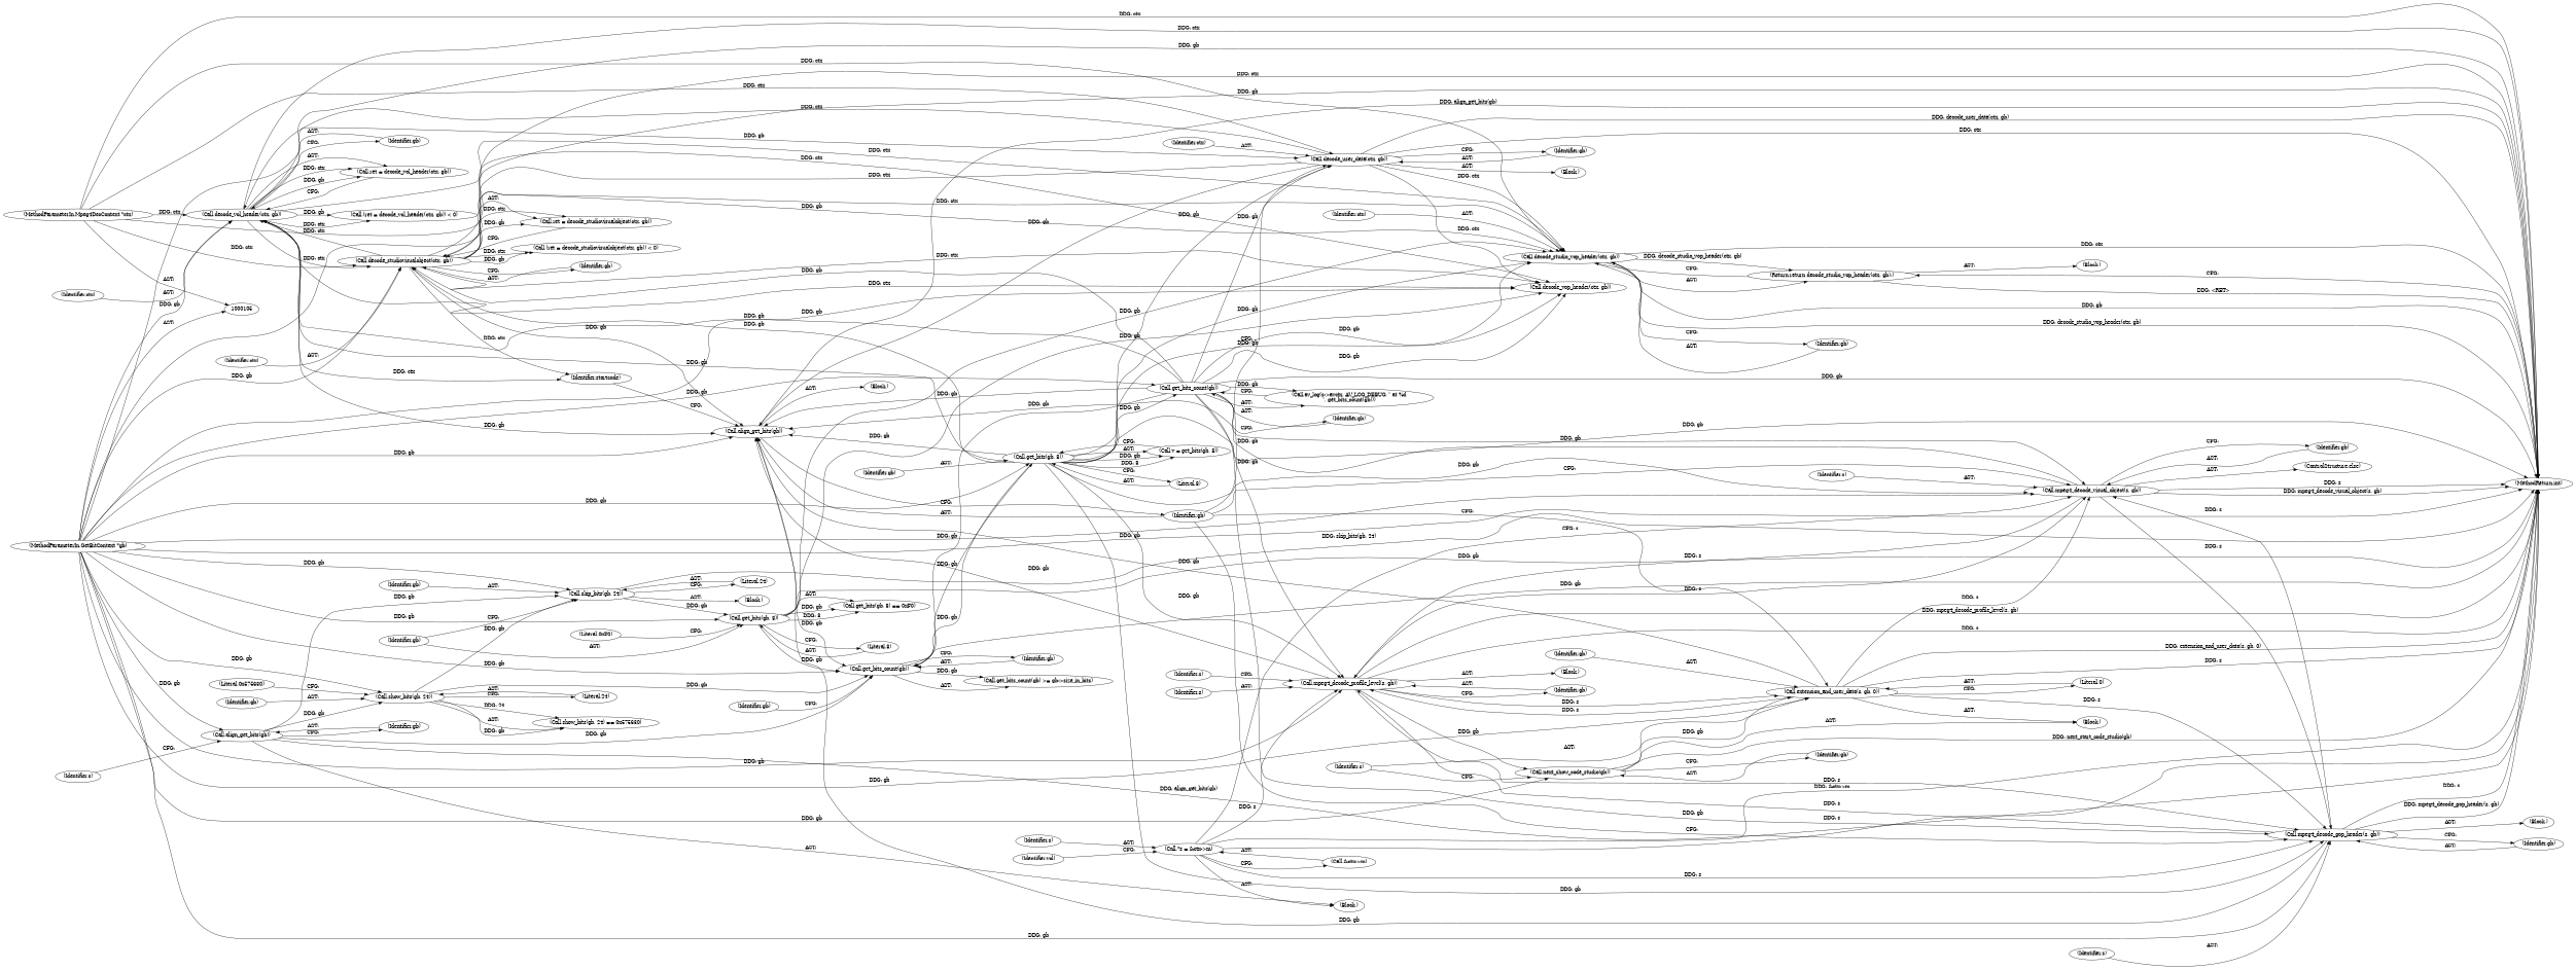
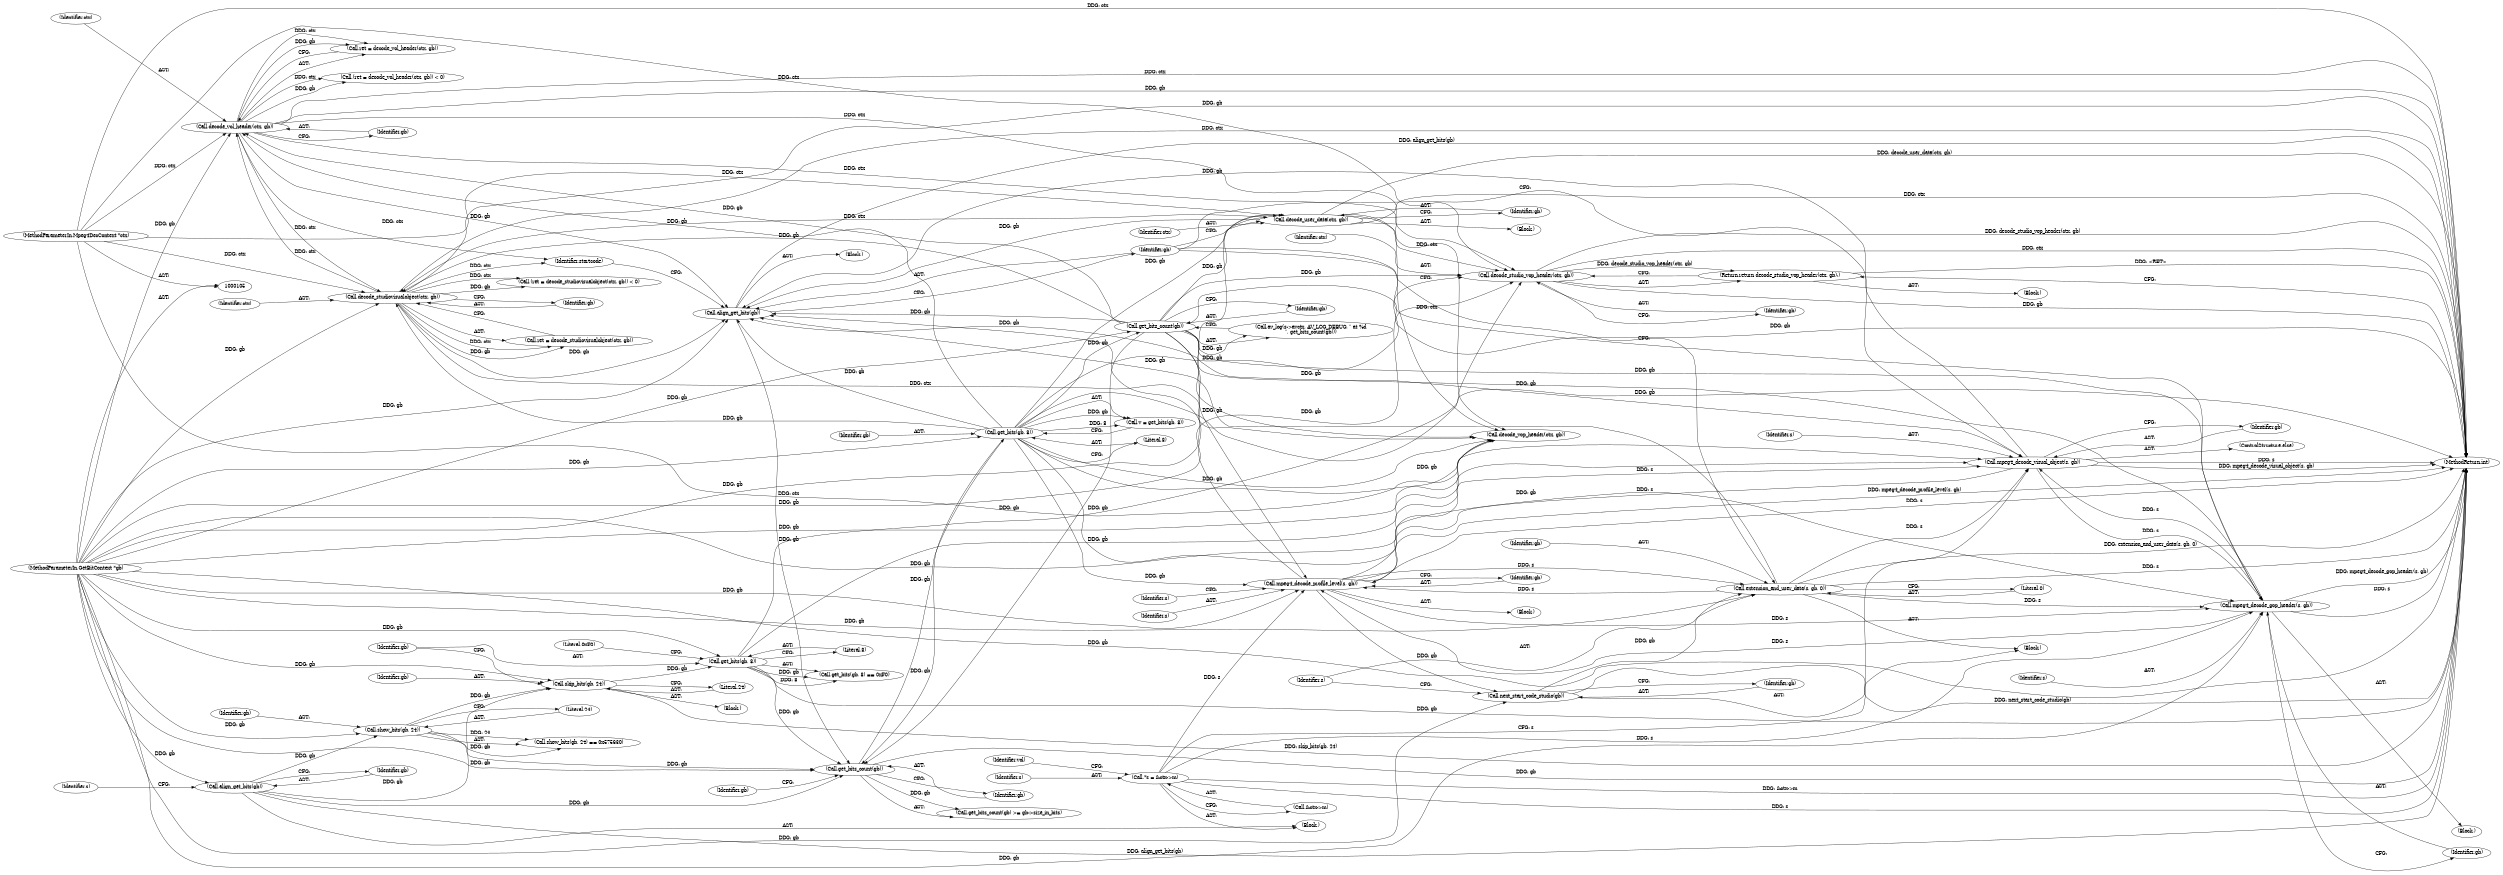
  digraph {
    rankdir=LR
    n1 [label="(Call,decode_studio_vop_header(ctx, gb))"]
    n2 [label="(Return,return decode_studio_vop_header(ctx, gb);)"]
    n3 [label="(MethodReturn,int)"]
    n4 [label="(Identifier,gb)"]
    n5 [label="(Block,)"]
    n6 [label="(Call,decode_vol_header(ctx, gb))"]
    n7 [label="(Call,decode_studiovisualobject(ctx, gb))"]
    n8 [label="(Call,align_get_bits(gb))"]
    n9 [label="(Identifier,gb)"]
    n10 [label="(Call,decode_vop_header(ctx, gb))"]
    n11 [label="(Call,ret = decode_vol_header(ctx, gb))"]
    n12 [label="(Call,(ret = decode_vol_header(ctx, gb)) < 0)"]
    n13 [label="(Identifier,startcode)"]
    n14 [label="(Call,(ret = decode_studiovisualobject(ctx, gb)) < 0)"]
    n15 [label="(Identifier,gb)"]
    n16 [label="(Call,ret = decode_studiovisualobject(ctx, gb))"]
    n17 [label="(Call,decode_user_data(ctx, gb))"]
    n18 [label="(Block,)"]
    n19 [label="(Identifier,gb)"]
    n20 [label="(Call,get_bits_count(gb))"]
    n21 [label="(Block,)"]
    n22 [label="(Identifier,gb)"]
    n23 [label="(MethodParameterIn,Mpeg4DecContext *ctx)"]
    1000105
    n25 [label="(Call,get_bits(gb, 8))"]
    n26 [label="(Call,mpeg4_decode_visual_object(s, gb))"]
    n27 [label="(Call,mpeg4_decode_gop_header(s, gb))"]
    n28 [label="(Call,mpeg4_decode_profile_level(s, gb))"]
    n29 [label="(Call,get_bits_count(gb))"]
    n30 [label="(Call,v = get_bits(gb, 8))"]
    n31 [label="(Literal,8)"]
    n32 [label="(Call,get_bits_count(gb) >= gb->size_in_bits)"]
    n33 [label="(Identifier,gb)"]
    n34 [label="(ControlStructure,else)"]
    n35 [label="(Identifier,gb)"]
    n36 [label="(Identifier,gb)"]
    n37 [label="(Block,)"]
    n38 [label="(Call,extension_and_user_data(s, gb, 0))"]
-   n39 [label="(Call,next_show_code_studio(gb))"]
+   n39 [label="(Call,next_start_code_studio(gb))"]
    n40 [label="(Block,)"]
    n41 [label="(Identifier,gb)"]
    n42 [label="(Call,av_log(s->avctx, AV_LOG_DEBUG, \" at %d\n\", get_bits_count(gb)))"]
    n43 [label="(Identifier,gb)"]
    n44 [label="(Literal,0)"]
    n45 [label="(Block,)"]
    n46 [label="(Identifier,gb)"]
    n47 [label="(MethodParameterIn,GetBitContext *gb)"]
    n48 [label="(Call,show_bits(gb, 24))"]
    n49 [label="(Call,align_get_bits(gb))"]
    n50 [label="(Call,get_bits(gb, 8))"]
    n51 [label="(Call,skip_bits(gb, 24))"]
    n52 [label="(Call,show_bits(gb, 24) == 0x575630)"]
    n53 [label="(Literal,24)"]
    n54 [label="(Block,)"]
    n55 [label="(Identifier,gb)"]
    n56 [label="(Call,get_bits(gb, 8) == 0xF0)"]
    n57 [label="(Literal,8)"]
    n58 [label="(Literal,24)"]
    n59 [label="(Block,)"]
    n60 [label="(Call,*s = &ctx->m)"]
    n61 [label="(Call,&ctx->m)"]
    n62 [label="(Identifier,gb)"]
    n63 [label="(Identifier,gb)"]
    n64 [label="(Identifier,s)"]
    n65 [label="(Identifier,s)"]
    n66 [label="(Identifier,ctx)"]
    n67 [label="(Identifier,gb)"]
    n68 [label="(Identifier,ctx)"]
    n69 [label="(Identifier,s)"]
    n70 [label="(Identifier,gb)"]
    n71 [label="(Identifier,gb)"]
-   n72 [label="(Literal,0x575630)"]
    n73 [label="(Identifier,ctx)"]
    n74 [label="(Identifier,s)"]
    n75 [label="(Identifier,s)"]
    n76 [label="(Literal,0xF0)"]
    n77 [label="(Identifier,s)"]
    n78 [label="(Identifier,gb)"]
    n79 [label="(Identifier,s)"]
    n80 [label="(Identifier,vol)"]
    n81 [label="(Identifier,ctx)"]
    n1 -> n2 [label="AST: "]
    n1 -> n2 [label="DDG: decode_studio_vop_header(ctx, gb)"]
    n1 -> n3 [label="DDG: gb"]
    n1 -> n3 [label="DDG: decode_studio_vop_header(ctx, gb)"]
    n1 -> n3 [label="DDG: ctx"]
    n1 -> n4 [label="CFG: "]
    n2 -> n1 [label="CFG: "]
    n2 -> n3 [label="DDG: <RET>"]
    n2 -> n5 [label="AST: "]
    n3 -> n2 [label="CFG: "]
    n4 -> n1 [label="AST: "]
    n6 -> n1 [label="DDG: ctx"]
    n6 -> n3 [label="DDG: ctx"]
    n6 -> n3 [label="DDG: gb"]
    n6 -> n7 [label="DDG: ctx"]
    n6 -> n8 [label="DDG: gb"]
    n6 -> n9 [label="CFG: "]
    n6 -> n10 [label="DDG: ctx"]
    n6 -> n11 [label="AST: "]
    n6 -> n11 [label="DDG: ctx"]
    n6 -> n11 [label="DDG: gb"]
    n6 -> n12 [label="DDG: ctx"]
    n6 -> n12 [label="DDG: gb"]
    n6 -> n13 [label="DDG: ctx"]
-   n7 -> n1 [label="DDG: ctx"]
    n7 -> n3 [label="DDG: gb"]
    n7 -> n3 [label="DDG: ctx"]
    n7 -> n6 [label="DDG: ctx"]
    n7 -> n8 [label="DDG: gb"]
    n7 -> n10 [label="DDG: ctx"]
    n7 -> n13 [label="DDG: ctx"]
    n7 -> n14 [label="DDG: ctx"]
    n7 -> n14 [label="DDG: gb"]
    n7 -> n15 [label="CFG: "]
    n7 -> n16 [label="AST: "]
    n7 -> n16 [label="DDG: ctx"]
    n7 -> n16 [label="DDG: gb"]
    n8 -> n3 [label="DDG: align_get_bits(gb)"]
    n8 -> n20 [label="DDG: gb"]
    n8 -> n21 [label="AST: "]
    n8 -> n22 [label="CFG: "]
    n9 -> n6 [label="AST: "]
    n11 -> n6 [label="CFG: "]
    n13 -> n8 [label="CFG: "]
    n15 -> n7 [label="AST: "]
    n16 -> n7 [label="CFG: "]
    n17 -> n1 [label="DDG: ctx"]
    n17 -> n3 [label="DDG: decode_user_data(ctx, gb)"]
    n17 -> n3 [label="DDG: ctx"]
-   n17 -> n6 [label="DDG: ctx"]
    n17 -> n7 [label="DDG: ctx"]
    n17 -> n8 [label="DDG: gb"]
    n17 -> n10 [label="DDG: ctx"]
    n17 -> n18 [label="AST: "]
    n17 -> n19 [label="CFG: "]
    n19 -> n17 [label="AST: "]
    n20 -> n3 [label="DDG: gb"]
    n20 -> n25 [label="DDG: gb"]
    n20 -> n32 [label="AST: "]
    n20 -> n32 [label="DDG: gb"]
    n20 -> n33 [label="CFG: "]
    n22 -> n8 [label="AST: "]
    n22 -> n17 [label="CFG: "]
    n22 -> n26 [label="CFG: "]
    n22 -> n27 [label="CFG: "]
    n22 -> n38 [label="CFG: "]
    n23 -> n1 [label="DDG: ctx"]
    n23 -> n3 [label="DDG: ctx"]
    n23 -> n6 [label="DDG: ctx"]
    n23 -> n7 [label="DDG: ctx"]
    n23 -> n10 [label="DDG: ctx"]
    n23 -> n17 [label="DDG: ctx"]
    n23 -> 1000105 [label="AST: "]
    n25 -> n1 [label="DDG: gb"]
    n25 -> n3 [label="DDG: gb"]
    n25 -> n6 [label="DDG: gb"]
    n25 -> n7 [label="DDG: gb"]
    n25 -> n8 [label="DDG: gb"]
    n25 -> n10 [label="DDG: gb"]
    n25 -> n17 [label="DDG: gb"]
    n25 -> n20 [label="DDG: gb"]
    n25 -> n26 [label="DDG: gb"]
    n25 -> n27 [label="DDG: gb"]
    n25 -> n28 [label="DDG: gb"]
    n25 -> n29 [label="DDG: gb"]
    n25 -> n30 [label="AST: "]
    n25 -> n30 [label="DDG: gb"]
    n25 -> n30 [label="DDG: 8"]
    n25 -> n31 [label="CFG: "]
    n26 -> n3 [label="DDG: s"]
    n26 -> n3 [label="DDG: mpeg4_decode_visual_object(s, gb)"]
    n26 -> n8 [label="DDG: gb"]
    n26 -> n27 [label="DDG: s"]
    n26 -> n28 [label="DDG: s"]
    n26 -> n34 [label="AST: "]
    n26 -> n35 [label="CFG: "]
    n27 -> n3 [label="DDG: s"]
    n27 -> n3 [label="DDG: mpeg4_decode_gop_header(s, gb)"]
    n27 -> n8 [label="DDG: gb"]
    n27 -> n26 [label="DDG: s"]
    n27 -> n28 [label="DDG: s"]
    n27 -> n36 [label="CFG: "]
    n27 -> n37 [label="AST: "]
    n28 -> n3 [label="DDG: mpeg4_decode_profile_level(s, gb)"]
    n28 -> n3 [label="DDG: s"]
    n28 -> n8 [label="DDG: gb"]
    n28 -> n26 [label="DDG: s"]
    n28 -> n27 [label="DDG: s"]
    n28 -> n38 [label="DDG: s"]
    n28 -> n39 [label="DDG: gb"]
    n28 -> n40 [label="AST: "]
    n28 -> n41 [label="CFG: "]
    n29 -> n1 [label="DDG: gb"]
    n29 -> n3 [label="DDG: gb"]
    n29 -> n6 [label="DDG: gb"]
    n29 -> n7 [label="DDG: gb"]
    n29 -> n8 [label="DDG: gb"]
    n29 -> n10 [label="DDG: gb"]
    n29 -> n17 [label="DDG: gb"]
    n29 -> n20 [label="DDG: gb"]
    n29 -> n26 [label="DDG: gb"]
    n29 -> n27 [label="DDG: gb"]
    n29 -> n28 [label="DDG: gb"]
    n29 -> n42 [label="AST: "]
    n29 -> n42 [label="DDG: gb"]
    n29 -> n43 [label="CFG: "]
    n30 -> n25 [label="CFG: "]
    n31 -> n25 [label="AST: "]
    n33 -> n20 [label="AST: "]
    n35 -> n26 [label="AST: "]
    n36 -> n27 [label="AST: "]
    n38 -> n3 [label="DDG: extension_and_user_data(s, gb, 0)"]
    n38 -> n3 [label="DDG: s"]
    n38 -> n8 [label="DDG: gb"]
    n38 -> n26 [label="DDG: s"]
    n38 -> n27 [label="DDG: s"]
    n38 -> n28 [label="DDG: s"]
    n38 -> n44 [label="CFG: "]
    n38 -> n45 [label="AST: "]
    n39 -> n3 [label="DDG: next_start_code_studio(gb)"]
    n39 -> n38 [label="DDG: gb"]
    n39 -> n45 [label="AST: "]
    n39 -> n46 [label="CFG: "]
    n41 -> n28 [label="AST: "]
    n42 -> n29 [label="CFG: "]
    n43 -> n29 [label="AST: "]
    n44 -> n38 [label="AST: "]
    n46 -> n39 [label="AST: "]
    n47 -> n1 [label="DDG: gb"]
    n47 -> n3 [label="DDG: gb"]
    n47 -> n6 [label="DDG: gb"]
    n47 -> n7 [label="DDG: gb"]
    n47 -> n8 [label="DDG: gb"]
    n47 -> n10 [label="DDG: gb"]
    n47 -> n17 [label="DDG: gb"]
    n47 -> n20 [label="DDG: gb"]
    n47 -> 1000105 [label="AST: "]
    n47 -> n25 [label="DDG: gb"]
    n47 -> n26 [label="DDG: gb"]
    n47 -> n27 [label="DDG: gb"]
    n47 -> n28 [label="DDG: gb"]
    n47 -> n29 [label="DDG: gb"]
    n47 -> n38 [label="DDG: gb"]
    n47 -> n39 [label="DDG: gb"]
    n47 -> n48 [label="DDG: gb"]
    n47 -> n49 [label="DDG: gb"]
    n47 -> n50 [label="DDG: gb"]
    n47 -> n51 [label="DDG: gb"]
    n48 -> n20 [label="DDG: gb"]
    n48 -> n51 [label="DDG: gb"]
    n48 -> n52 [label="AST: "]
    n48 -> n52 [label="DDG: gb"]
    n48 -> n52 [label="DDG: 24"]
    n48 -> n53 [label="CFG: "]
    n49 -> n3 [label="DDG: align_get_bits(gb)"]
    n49 -> n20 [label="DDG: gb"]
    n49 -> n48 [label="DDG: gb"]
    n49 -> n51 [label="DDG: gb"]
    n49 -> n54 [label="AST: "]
    n49 -> n55 [label="CFG: "]
    n50 -> n1 [label="DDG: gb"]
    n50 -> n3 [label="DDG: gb"]
    n50 -> n10 [label="DDG: gb"]
    n50 -> n20 [label="DDG: gb"]
    n50 -> n56 [label="AST: "]
    n50 -> n56 [label="DDG: gb"]
    n50 -> n56 [label="DDG: 8"]
    n50 -> n57 [label="CFG: "]
    n51 -> n3 [label="DDG: skip_bits(gb, 24)"]
    n51 -> n50 [label="DDG: gb"]
    n51 -> n58 [label="CFG: "]
    n51 -> n59 [label="AST: "]
    n53 -> n48 [label="AST: "]
    n55 -> n49 [label="AST: "]
    n57 -> n50 [label="AST: "]
    n58 -> n51 [label="AST: "]
    n60 -> n3 [label="DDG: &ctx->m"]
    n60 -> n3 [label="DDG: s"]
    n60 -> n26 [label="CFG: s"]
    n60 -> n27 [label="DDG: s"]
    n60 -> n28 [label="DDG: s"]
    n60 -> n54 [label="AST: "]
    n60 -> n61 [label="CFG: "]
    n61 -> n60 [label="AST: "]
    n62 -> n51 [label="AST: "]
    n63 -> n25 [label="AST: "]
    n64 -> n38 [label="AST: "]
    n64 -> n39 [label="CFG: "]
    n65 -> n60 [label="AST: "]
    n66 -> n1 [label="AST: "]
    n67 -> n48 [label="AST: "]
    n68 -> n7 [label="AST: "]
    n69 -> n28 [label="CFG: "]
    n70 -> n38 [label="AST: "]
    n71 -> n20 [label="CFG: "]
-   n72 -> n48 [label="CFG: "]
    n73 -> n17 [label="AST: "]
    n74 -> n26 [label="AST: "]
    n75 -> n49 [label="CFG: "]
    n76 -> n50 [label="CFG: "]
    n77 -> n27 [label="AST: "]
    n78 -> n50 [label="AST: "]
    n78 -> n51 [label="CFG: "]
    n79 -> n28 [label="AST: "]
    n80 -> n60 [label="CFG: "]
    n81 -> n6 [label="AST: "]
  }
